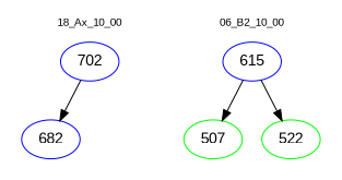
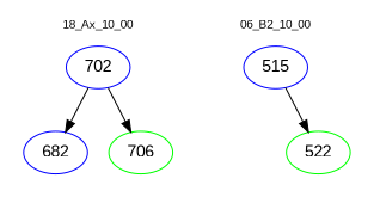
  digraph {
    fontname="Liberation Sans"
    node [color=blue fontname="Liberation Sans"]
    edge [color=black fontname="Liberation Sans"]
    n1 [label=702]
    n2 [label=682]
-   n4 [label=615]
-   n5 [color=green label=507]
+   n3 [color=green label=706]
+   n4 [label=515]
    n6 [color=green label=522]
    subgraph cluster_1 {
      color=white
      fontsize=10
      label="18_Ax_10_00"
      n1
      n2
+     n3
    }
    subgraph cluster_2 {
      color=white
      fontsize=10
      label="06_B2_10_00"
      n4
-     n5
      n6
    }
    n1 -> n2
-   n4 -> n5
+   n1 -> n3
    n4 -> n6
  }
